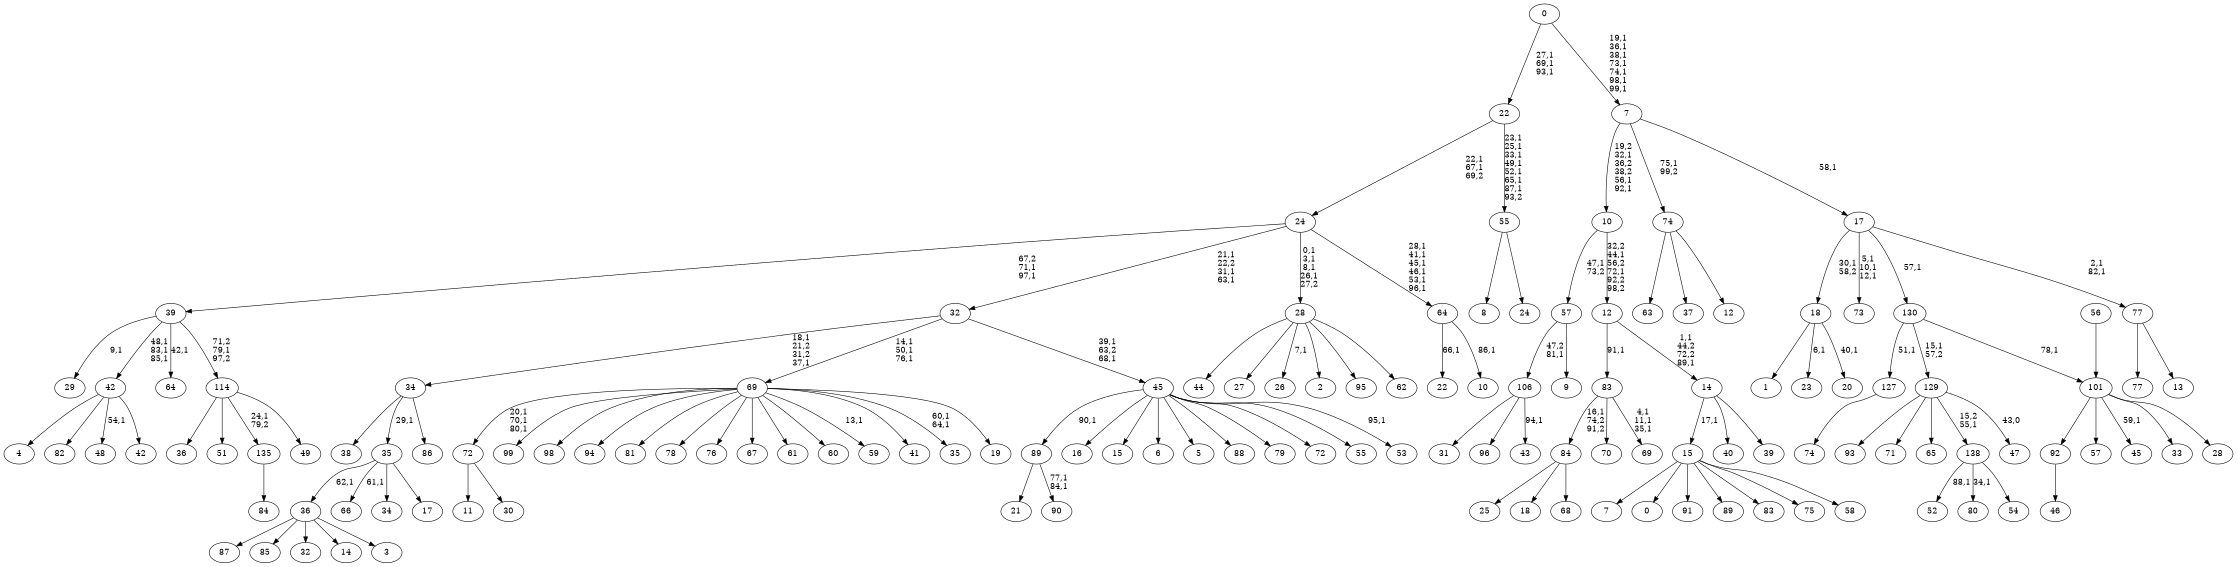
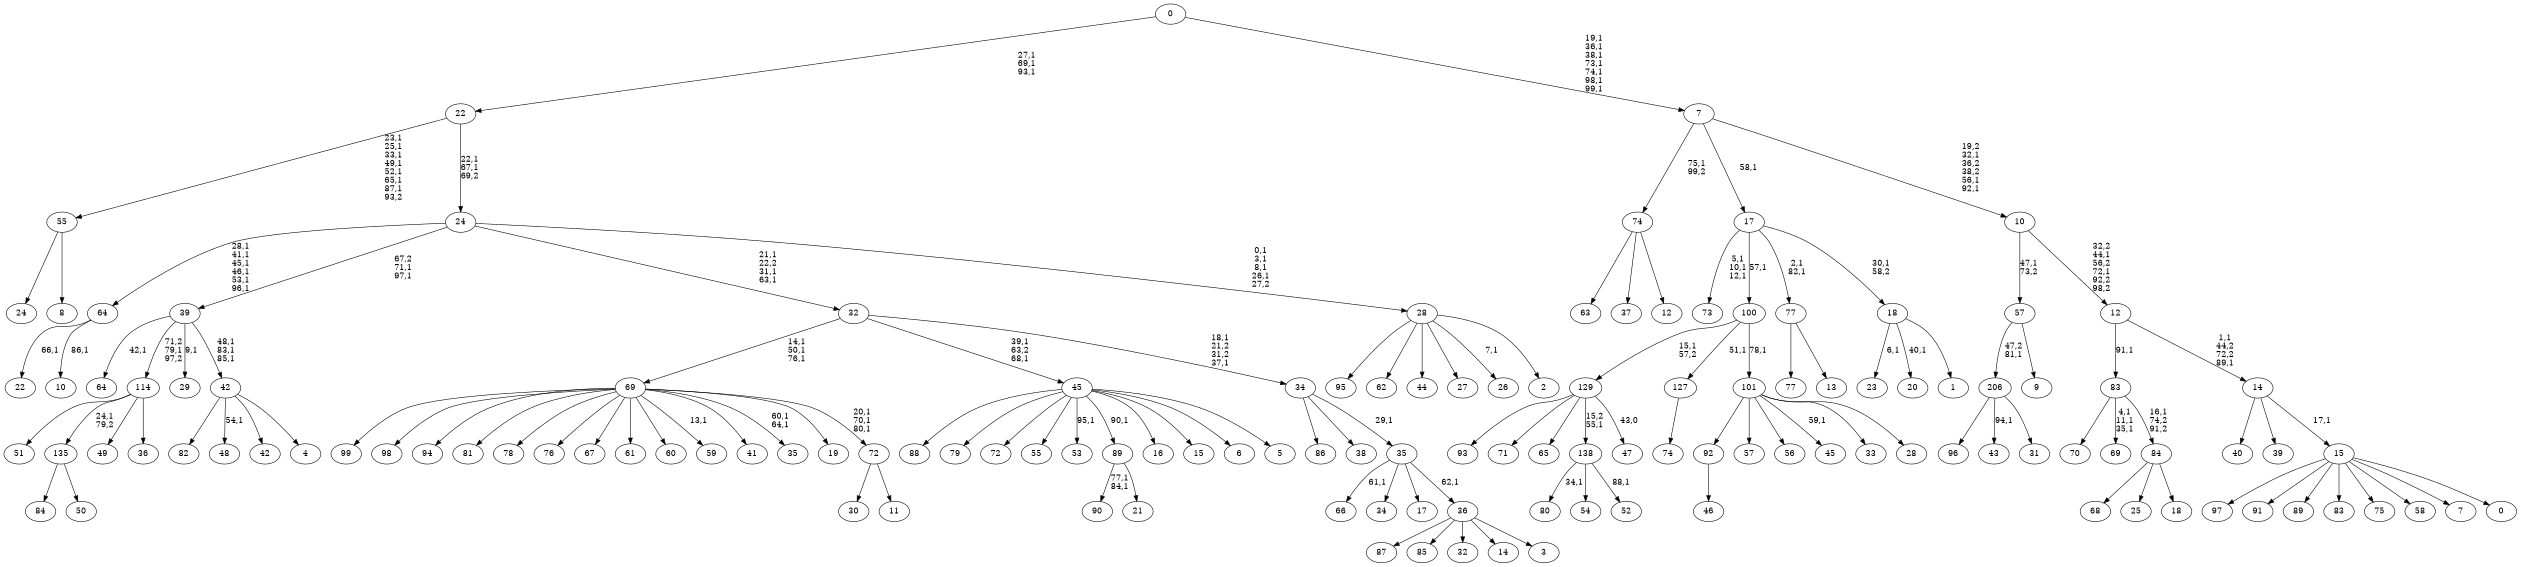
  digraph {
    n1 [label=99]
    n2 [label=98]
+   n3 [label=97]
    n4 [label=96]
    n5 [label=95]
    n6 [label=94]
    n7 [label=93]
    n8 [label=92]
    n9 [label=46]
    n10 [label=91]
    n11 [label=90]
    n12 [label=89]
    n13 [label=88]
    n14 [label=87]
    n15 [label=86]
    n16 [label=85]
    n17 [label=84]
    n18 [label=83]
    n19 [label=82]
    n20 [label=81]
    n21 [label=80]
    n22 [label=79]
    n23 [label=78]
    n24 [label=77]
    n25 [label=76]
    n26 [label=75]
    n27 [label=74]
    n28 [label=73]
    n29 [label=72]
    n30 [label=71]
    n31 [label=70]
    n32 [label=69]
    n33 [label=68]
    n34 [label=67]
    n35 [label=66]
    n36 [label=65]
    n37 [label=64]
    n38 [label=63]
    n39 [label=62]
    n40 [label=61]
    n41 [label=60]
    n42 [label=59]
    n43 [label=58]
    n44 [label=57]
    n45 [label=56]
    n46 [label=55]
    n47 [label=54]
    n48 [label=53]
    n49 [label=52]
    138
    n51 [label=51]
+   n52 [label=50]
    135
    n54 [label=49]
    n55 [label=48]
    n56 [label=47]
    129
    127
    n59 [label=45]
    n60 [label=44]
    n61 [label=43]
    n62 [label=42]
    n63 [label=41]
    n64 [label=40]
    n65 [label=39]
    n66 [label=38]
    n67 [label=37]
    n68 [label=36]
    114
    n70 [label=35]
    n71 [label=34]
    n72 [label=33]
    n73 [label=32]
    n74 [label=31]
-   106
+   106 [label=206]
    n76 [label=30]
    n77 [label=29]
    n78 [label=28]
    101
-   100 [label=130]
+   100
    n81 [label=27]
    n82 [label=26]
    n83 [label=25]
    n84 [label=24]
    n85 [label=23]
    n86 [label=22]
    n87 [label=21]
    89
    n89 [label=20]
    n90 [label=19]
    n91 [label=18]
    84
    83
    n94 [label=17]
    n95 [label=16]
    n96 [label=15]
    n97 [label=14]
    n98 [label=13]
    77
    n100 [label=12]
    74
    n102 [label=11]
    72
    69
    n105 [label=10]
    64
    n107 [label=9]
    57
    n109 [label=8]
    55
    n111 [label=7]
    n112 [label=6]
    n113 [label=5]
    45
    n115 [label=4]
    42
    39
    n118 [label=3]
    36
    35
    34
    32
    n123 [label=2]
    28
    24
    22
    n127 [label=1]
    18
    17
    n130 [label=0]
    15
    14
    12
    10
    7
    0
    n8 -> n9
    138 -> n21 [label="34,1"]
    138 -> n47
    138 -> n49 [label="88,1"]
    135 -> n17
+   135 -> n52
    129 -> n7
    129 -> n30
    129 -> n36
    129 -> 138 [label="15,2\n55,1"]
    129 -> n56 [label="43,0"]
    127 -> n27
    114 -> n51
    114 -> 135 [label="24,1\n79,2"]
    114 -> n54
    114 -> n68
    106 -> n4
    106 -> n61 [label="94,1"]
    106 -> n74
    101 -> n8
    101 -> n44
-   n45 -> 101
+   101 -> n45
    101 -> n59 [label="59,1"]
    101 -> n72
    101 -> n78
    100 -> 129 [label="15,1\n57,2"]
    100 -> 127 [label="51,1"]
    100 -> 101 [label="78,1"]
    89 -> n11 [label="77,1\n84,1"]
    89 -> n87
    84 -> n33
    84 -> n83
    84 -> n91
    83 -> n31
    83 -> n32 [label="4,1\n11,1\n35,1"]
    83 -> 84 [label="16,1\n74,2\n91,2"]
    77 -> n24
    77 -> n98
    74 -> n38
    74 -> n67
    74 -> n100
    72 -> n76
    72 -> n102
    69 -> n1
    69 -> n2
    69 -> n6
    69 -> n20
    69 -> n23
    69 -> n25
    69 -> n34
    69 -> n40
    69 -> n41
    69 -> n42 [label="13,1"]
    69 -> n63
    69 -> n70 [label="60,1\n64,1"]
    69 -> n90
    69 -> 72 [label="20,1\n70,1\n80,1"]
    64 -> n86 [label="66,1"]
    64 -> n105 [label="86,1"]
    57 -> 106 [label="47,2\n81,1"]
    57 -> n107
    55 -> n84
    55 -> n109
    45 -> n13
    45 -> n22
    45 -> n29
    45 -> n46
    45 -> n48 [label="95,1"]
    45 -> 89 [label="90,1"]
    45 -> n95
    45 -> n96
    45 -> n112
    45 -> n113
    42 -> n19
    42 -> n55 [label="54,1"]
    42 -> n62
    42 -> n115
    39 -> n37 [label="42,1"]
    39 -> 114 [label="71,2\n79,1\n97,2"]
    39 -> n77 [label="9,1"]
    39 -> 42 [label="48,1\n83,1\n85,1"]
    36 -> n14
    36 -> n16
    36 -> n73
    36 -> n97
    36 -> n118
    35 -> n35 [label="61,1"]
    35 -> n71
    35 -> n94
    35 -> 36 [label="62,1"]
    34 -> n15
    34 -> n66
    34 -> 35 [label="29,1"]
    32 -> 69 [label="14,1\n50,1\n76,1"]
    32 -> 45 [label="39,1\n63,2\n68,1"]
    32 -> 34 [label="18,1\n21,2\n31,2\n37,1"]
    28 -> n5
    28 -> n39
    28 -> n60
    28 -> n81
    28 -> n82 [label="7,1"]
    28 -> n123
    24 -> 64 [label="28,1\n41,1\n45,1\n46,1\n53,1\n96,1"]
    24 -> 39 [label="67,2\n71,1\n97,1"]
    24 -> 32 [label="21,1\n22,2\n31,1\n63,1"]
    24 -> 28 [label="0,1\n3,1\n8,1\n26,1\n27,2"]
    22 -> 55 [label="23,1\n25,1\n33,1\n49,1\n52,1\n65,1\n87,1\n93,2"]
    22 -> 24 [label="22,1\n67,1\n69,2"]
    18 -> n85 [label="6,1"]
    18 -> n89 [label="40,1"]
    18 -> n127
    17 -> n28 [label="5,1\n10,1\n12,1"]
    17 -> 100 [label="57,1"]
    17 -> 77 [label="2,1\n82,1"]
    17 -> 18 [label="30,1\n58,2"]
+   15 -> n3
    15 -> n10
    15 -> n12
    15 -> n18
    15 -> n26
    15 -> n43
    15 -> n111
    15 -> n130
    14 -> n64
    14 -> n65
    14 -> 15 [label="17,1"]
    12 -> 83 [label="91,1"]
    12 -> 14 [label="1,1\n44,2\n72,2\n89,1"]
    10 -> 57 [label="47,1\n73,2"]
    10 -> 12 [label="32,2\n44,1\n56,2\n72,1\n92,2\n98,2"]
    7 -> 74 [label="75,1\n99,2"]
    7 -> 17 [label="58,1"]
    7 -> 10 [label="19,2\n32,1\n36,2\n38,2\n56,1\n92,1"]
    0 -> 22 [label="27,1\n69,1\n93,1"]
    0 -> 7 [label="19,1\n36,1\n38,1\n73,1\n74,1\n98,1\n99,1"]
  }
